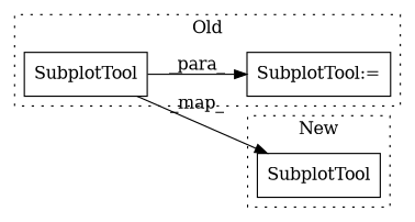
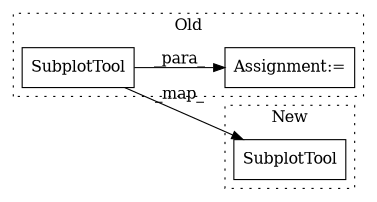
  digraph {
    rankdir=LR
    fontname="DejaVu Serif"
    node [a=32 l="12,1" shape=box fontname="DejaVu Serif"]
    edge [fontname="DejaVu Serif"]
    n1 [label=SubplotTool s="29479,29510"]
-   n2 [a=7 l=1 label="SubplotTool:=" s=29478]
+   n2 [a=7 l=1 label="Assignment:=" s=29478]
    n3 [label=SubplotTool s="29458,29489"]
    subgraph cluster_1 {
      label=Old
      style=dotted
      n1
      n2
    }
    subgraph cluster_2 {
      label=New
      style=dotted
      n3
    }
    n1 -> n2 [label=_para_]
    n1 -> n3 [label=_map_]
  }
